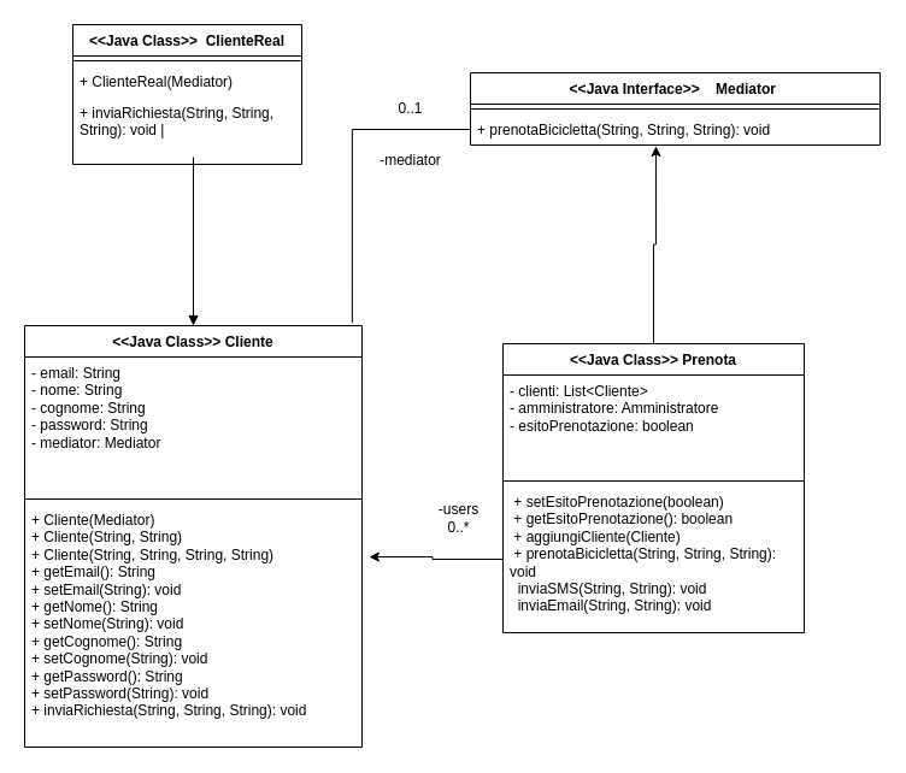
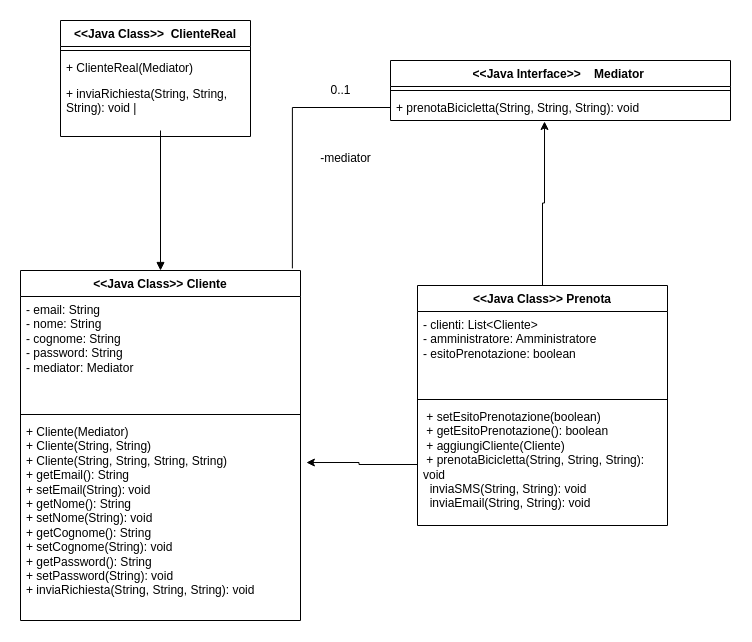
  <mxCell id="0" />
  <mxCell id="1" parent="0" />
  <mxCell id="2" value="&amp;lt;&amp;lt;Java Class&amp;gt;&amp;gt;&amp;nbsp; ClienteReal" style="swimlane;fontStyle=1;align=center;verticalAlign=top;childLayout=stackLayout;horizontal=1;startSize=26;horizontalStack=0;resizeParent=1;resizeParentMax=0;resizeLast=0;collapsible=1;marginBottom=0;whiteSpace=wrap;html=1;" vertex="1" parent="1"><mxGeometry x="60" y="20" width="190" height="116" as="geometry" /></mxCell>
  <mxCell id="3" value="" style="line;strokeWidth=1;fillColor=none;align=left;verticalAlign=middle;spacingTop=-1;spacingLeft=3;spacingRight=3;rotatable=0;labelPosition=right;points=[];portConstraint=eastwest;strokeColor=inherit;" vertex="1" parent="2"><mxGeometry y="26" width="190" height="8" as="geometry" /></mxCell>
  <mxCell id="4" value="+ ClienteReal(Mediator)&amp;nbsp; &amp;nbsp;" style="text;strokeColor=none;fillColor=none;align=left;verticalAlign=top;spacingLeft=4;spacingRight=4;overflow=hidden;rotatable=0;points=[[0,0.5],[1,0.5]];portConstraint=eastwest;whiteSpace=wrap;html=1;" vertex="1" parent="2"><mxGeometry y="34" width="190" height="26" as="geometry" /></mxCell>
  <mxCell id="5" value="+ inviaRichiesta(String, String, String): void |&lt;br&gt;" style="text;strokeColor=none;fillColor=none;align=left;verticalAlign=top;spacingLeft=4;spacingRight=4;overflow=hidden;rotatable=0;points=[[0,0.5],[1,0.5]];portConstraint=eastwest;whiteSpace=wrap;html=1;" vertex="1" parent="2"><mxGeometry y="60" width="190" height="56" as="geometry" /></mxCell>
  <mxCell id="6" value="" style="html=1;verticalAlign=bottom;endArrow=block;curved=0;rounded=0;entryX=0.5;entryY=0;entryDx=0;entryDy=0;" edge="1" parent="2" target="10"><mxGeometry width="80" relative="1" as="geometry"><mxPoint x="100" y="110" as="sourcePoint" /><mxPoint x="180" y="110" as="targetPoint" /></mxGeometry></mxCell>
  <mxCell id="7" value="&amp;lt;&amp;lt;Java Interface&amp;gt;&amp;gt;&amp;nbsp; &amp;nbsp; Mediator&amp;nbsp;" style="swimlane;fontStyle=1;align=center;verticalAlign=top;childLayout=stackLayout;horizontal=1;startSize=26;horizontalStack=0;resizeParent=1;resizeParentMax=0;resizeLast=0;collapsible=1;marginBottom=0;whiteSpace=wrap;html=1;" vertex="1" parent="1"><mxGeometry x="390" y="60" width="340" height="60" as="geometry" /></mxCell>
  <mxCell id="8" value="" style="line;strokeWidth=1;fillColor=none;align=left;verticalAlign=middle;spacingTop=-1;spacingLeft=3;spacingRight=3;rotatable=0;labelPosition=right;points=[];portConstraint=eastwest;strokeColor=inherit;" vertex="1" parent="7"><mxGeometry y="26" width="340" height="8" as="geometry" /></mxCell>
  <mxCell id="9" value="+ prenotaBicicletta(String, String, String): void&amp;nbsp;" style="text;strokeColor=none;fillColor=none;align=left;verticalAlign=top;spacingLeft=4;spacingRight=4;overflow=hidden;rotatable=0;points=[[0,0.5],[1,0.5]];portConstraint=eastwest;whiteSpace=wrap;html=1;" vertex="1" parent="7"><mxGeometry y="34" width="340" height="26" as="geometry" /></mxCell>
  <mxCell id="10" value="&amp;lt;&amp;lt;Java Class&amp;gt;&amp;gt; Cliente" style="swimlane;fontStyle=1;align=center;verticalAlign=top;childLayout=stackLayout;horizontal=1;startSize=26;horizontalStack=0;resizeParent=1;resizeParentMax=0;resizeLast=0;collapsible=1;marginBottom=0;whiteSpace=wrap;html=1;" vertex="1" parent="1"><mxGeometry x="20" y="270" width="280" height="350" as="geometry" /></mxCell>
  <mxCell id="11" value="- email: String&amp;nbsp; &amp;nbsp; &amp;nbsp; &amp;nbsp; &amp;nbsp; &amp;nbsp; &amp;nbsp; &amp;nbsp; &amp;nbsp;&lt;br style=&quot;padding: 0px; margin: 0px;&quot;&gt;- nome: String&amp;nbsp; &amp;nbsp; &amp;nbsp; &amp;nbsp; &amp;nbsp; &amp;nbsp; &amp;nbsp; &amp;nbsp; &amp;nbsp;&amp;nbsp;&lt;br style=&quot;padding: 0px; margin: 0px;&quot;&gt;- cognome: String&amp;nbsp; &amp;nbsp; &amp;nbsp; &amp;nbsp; &amp;nbsp; &amp;nbsp; &amp;nbsp;&amp;nbsp;&lt;br style=&quot;padding: 0px; margin: 0px;&quot;&gt;- password: String&amp;nbsp; &amp;nbsp; &amp;nbsp; &amp;nbsp; &amp;nbsp; &amp;nbsp; &amp;nbsp;&amp;nbsp;&lt;br style=&quot;padding: 0px; margin: 0px;&quot;&gt;- mediator: Mediator" style="text;strokeColor=none;fillColor=none;align=left;verticalAlign=top;spacingLeft=4;spacingRight=4;overflow=hidden;rotatable=0;points=[[0,0.5],[1,0.5]];portConstraint=eastwest;whiteSpace=wrap;html=1;" vertex="1" parent="10"><mxGeometry y="26" width="280" height="114" as="geometry" /></mxCell>
  <mxCell id="12" value="" style="line;strokeWidth=1;fillColor=none;align=left;verticalAlign=middle;spacingTop=-1;spacingLeft=3;spacingRight=3;rotatable=0;labelPosition=right;points=[];portConstraint=eastwest;strokeColor=inherit;" vertex="1" parent="10"><mxGeometry y="140" width="280" height="8" as="geometry" /></mxCell>
  <mxCell id="13" value="+ Cliente(Mediator)&amp;nbsp; &amp;nbsp; &amp;nbsp; &amp;nbsp; &amp;nbsp; &amp;nbsp; &amp;nbsp;&lt;br style=&quot;padding: 0px; margin: 0px;&quot;&gt;+ Cliente(String, String)&amp;nbsp; &amp;nbsp; &amp;nbsp; &amp;nbsp;&lt;br style=&quot;padding: 0px; margin: 0px;&quot;&gt;+ Cliente(String, String, String, String)&amp;nbsp;&lt;br style=&quot;padding: 0px; margin: 0px;&quot;&gt;+ getEmail(): String&amp;nbsp; &amp;nbsp; &amp;nbsp; &amp;nbsp; &amp;nbsp; &amp;nbsp;&amp;nbsp;&lt;br style=&quot;padding: 0px; margin: 0px;&quot;&gt;+ setEmail(String): void&amp;nbsp; &amp;nbsp; &amp;nbsp; &amp;nbsp;&amp;nbsp;&lt;br style=&quot;padding: 0px; margin: 0px;&quot;&gt;+ getNome(): String&amp;nbsp; &amp;nbsp; &amp;nbsp; &amp;nbsp; &amp;nbsp; &amp;nbsp; &amp;nbsp;&lt;br style=&quot;padding: 0px; margin: 0px;&quot;&gt;+ setNome(String): void&amp;nbsp; &amp;nbsp; &amp;nbsp; &amp;nbsp; &amp;nbsp;&lt;br style=&quot;padding: 0px; margin: 0px;&quot;&gt;+ getCognome(): String&amp;nbsp; &amp;nbsp; &amp;nbsp; &amp;nbsp; &amp;nbsp;&amp;nbsp;&lt;br style=&quot;padding: 0px; margin: 0px;&quot;&gt;+ setCognome(String): void&amp;nbsp; &amp;nbsp; &amp;nbsp;&lt;br style=&quot;padding: 0px; margin: 0px;&quot;&gt;+ getPassword(): String&amp;nbsp; &amp;nbsp; &amp;nbsp; &amp;nbsp; &amp;nbsp;&lt;br style=&quot;padding: 0px; margin: 0px;&quot;&gt;+ setPassword(String): void&amp;nbsp; &amp;nbsp; &amp;nbsp;&lt;br style=&quot;padding: 0px; margin: 0px;&quot;&gt;+ inviaRichiesta(String, String, String): void&amp;nbsp;" style="text;strokeColor=none;fillColor=none;align=left;verticalAlign=top;spacingLeft=4;spacingRight=4;overflow=hidden;rotatable=0;points=[[0,0.5],[1,0.5]];portConstraint=eastwest;whiteSpace=wrap;html=1;" vertex="1" parent="10"><mxGeometry y="148" width="280" height="202" as="geometry" /></mxCell>
  <mxCell id="14" value="&amp;lt;&amp;lt;Java Class&amp;gt;&amp;gt; Prenota" style="swimlane;fontStyle=1;align=center;verticalAlign=top;childLayout=stackLayout;horizontal=1;startSize=26;horizontalStack=0;resizeParent=1;resizeParentMax=0;resizeLast=0;collapsible=1;marginBottom=0;whiteSpace=wrap;html=1;" vertex="1" parent="1"><mxGeometry x="417" y="285" width="250" height="240" as="geometry" /></mxCell>
  <mxCell id="15" value="- clienti: List&amp;lt;Cliente&amp;gt;&amp;nbsp; &amp;nbsp; &amp;nbsp; &amp;nbsp;&amp;nbsp;&lt;br style=&quot;padding: 0px; margin: 0px;&quot;&gt;- amministratore: Amministratore&amp;nbsp;&lt;br style=&quot;padding: 0px; margin: 0px;&quot;&gt;- esitoPrenotazione: boolean&amp;nbsp;" style="text;strokeColor=none;fillColor=none;align=left;verticalAlign=top;spacingLeft=4;spacingRight=4;overflow=hidden;rotatable=0;points=[[0,0.5],[1,0.5]];portConstraint=eastwest;whiteSpace=wrap;html=1;" vertex="1" parent="14"><mxGeometry y="26" width="250" height="84" as="geometry" /></mxCell>
  <mxCell id="16" value="" style="line;strokeWidth=1;fillColor=none;align=left;verticalAlign=middle;spacingTop=-1;spacingLeft=3;spacingRight=3;rotatable=0;labelPosition=right;points=[];portConstraint=eastwest;strokeColor=inherit;" vertex="1" parent="14"><mxGeometry y="110" width="250" height="8" as="geometry" /></mxCell>
  <mxCell id="17" value="&amp;nbsp;+ setEsitoPrenotazione(boolean)&amp;nbsp;&lt;br style=&quot;padding: 0px; margin: 0px;&quot;&gt;&amp;nbsp;+ getEsitoPrenotazione(): boolean&amp;nbsp;&lt;br style=&quot;padding: 0px; margin: 0px;&quot;&gt;&amp;nbsp;+ aggiungiCliente(Cliente)&amp;nbsp; &amp;nbsp; &amp;nbsp;&amp;nbsp;&lt;br style=&quot;padding: 0px; margin: 0px;&quot;&gt;&amp;nbsp;+ prenotaBicicletta(String, String, String): void&amp;nbsp;&lt;br style=&quot;padding: 0px; margin: 0px;&quot;&gt;&amp;nbsp; inviaSMS(String, String): void&amp;nbsp;&lt;br style=&quot;padding: 0px; margin: 0px;&quot;&gt;&amp;nbsp; inviaEmail(String, String): void&amp;nbsp;" style="text;strokeColor=none;fillColor=none;align=left;verticalAlign=top;spacingLeft=4;spacingRight=4;overflow=hidden;rotatable=0;points=[[0,0.5],[1,0.5]];portConstraint=eastwest;whiteSpace=wrap;html=1;" vertex="1" parent="14"><mxGeometry y="118" width="250" height="122" as="geometry" /></mxCell>
  <mxCell id="18" style="edgeStyle=orthogonalEdgeStyle;rounded=0;orthogonalLoop=1;jettySize=auto;html=1;entryX=0;entryY=0.5;entryDx=0;entryDy=0;exitX=0.971;exitY=-0.006;exitDx=0;exitDy=0;exitPerimeter=0;endArrow=none;" edge="1" parent="1" source="10" target="9"><mxGeometry relative="1" as="geometry" /></mxCell>
  <mxCell id="19" value="0..1" style="text;html=1;align=center;verticalAlign=middle;resizable=0;points=[];autosize=1;strokeColor=none;fillColor=none;" vertex="1" parent="1"><mxGeometry x="320" y="75" width="40" height="30" as="geometry" /></mxCell>
- <mxCell id="20" value="-users&lt;br&gt;0..*&lt;br&gt;" style="text;html=1;align=center;verticalAlign=middle;resizable=0;points=[];autosize=1;strokeColor=none;fillColor=none;" vertex="1" parent="1"><mxGeometry x="350" y="410" width="60" height="40" as="geometry" /></mxCell>
  <mxCell id="21" style="edgeStyle=orthogonalEdgeStyle;rounded=0;orthogonalLoop=1;jettySize=auto;html=1;entryX=1.021;entryY=0.218;entryDx=0;entryDy=0;entryPerimeter=0;" edge="1" parent="1" source="17" target="13"><mxGeometry relative="1" as="geometry" /></mxCell>
  <mxCell id="22" style="edgeStyle=orthogonalEdgeStyle;rounded=0;orthogonalLoop=1;jettySize=auto;html=1;entryX=0.453;entryY=1.038;entryDx=0;entryDy=0;entryPerimeter=0;" edge="1" parent="1" source="14" target="9"><mxGeometry relative="1" as="geometry" /></mxCell>
- <mxCell id="23" value="-mediator" style="text;html=1;align=center;verticalAlign=middle;resizable=0;points=[];autosize=1;strokeColor=none;fillColor=none;" vertex="1" parent="1"><mxGeometry x="305" y="118" width="70" height="30" as="geometry" /></mxCell>
+ <mxCell id="23" value="-mediator" style="text;html=1;align=center;verticalAlign=middle;resizable=0;points=[];autosize=1;strokeColor=none;fillColor=none;" vertex="1" parent="1"><mxGeometry x="310" y="143" width="70" height="30" as="geometry" /></mxCell>
